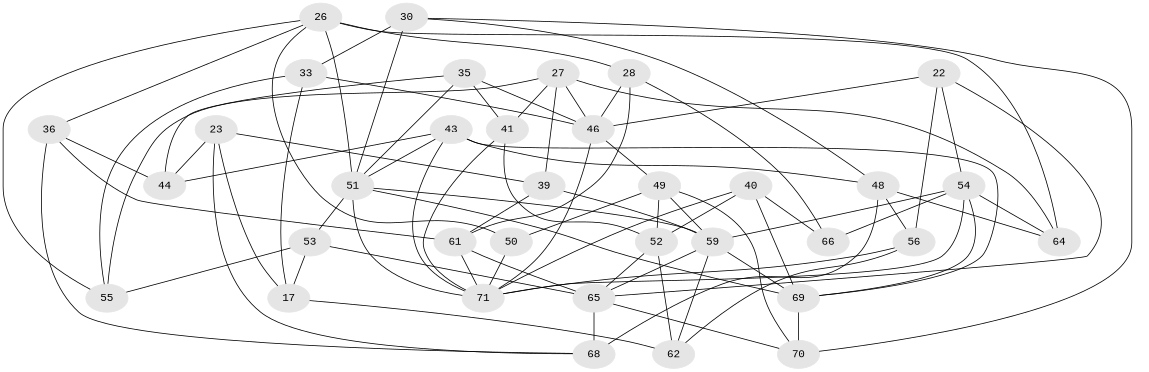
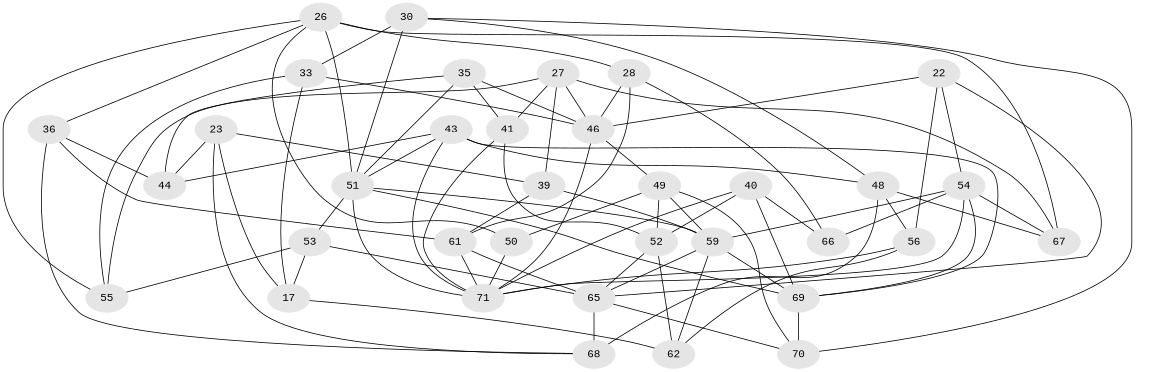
  graph {
    fontname="Liberation Mono"
    node [color=gray90 fontname="Liberation Mono" style=filled]
    edge [fontname="Liberation Mono"]
    46 [super="+17"]
    71 [super="+60"]
    49 [super="+9+37"]
    22
    54 [super="+40"]
    56
    65 [super="+2+34+63"]
-   67 [super="+5" label=64]
+   67 [super="+5"]
    66
    59 [super="+14+58"]
    69 [super="+64+19"]
    62
    68 [super="+45"]
    70 [super="+38"]
    39 [super="+12"]
    61 [super="+18"]
    23
    44
    n19 [label=17]
    26 [super="+13"]
    28
    36
    50
    51 [super="+31+29"]
    55
    53
    27 [super="+21"]
    41
    52 [super="+4"]
    30
    33
    48 [super="+6"]
    35
    43 [super="+16"]
    n35 [label=40]
    46 -- 71
    46 -- 49 [weight=2]
    49 -- 59
    49 -- 70 [weight=2]
    49 -- 50 [weight=2]
    49 -- 52
    22 -- 46
    22 -- 54
    22 -- 56
    22 -- 65
    54 -- 71
    54 -- 67
    54 -- 66 [weight=2]
    54 -- 59
    54 -- 69 [weight=2]
    56 -- 71
    56 -- 62
    65 -- 68 [weight=3]
    65 -- 70
    59 -- 65 [weight=2]
    59 -- 69
    59 -- 62
    69 -- 70 [weight=4]
    39 -- 59 [weight=3]
    39 -- 61
    61 -- 71
    61 -- 65 [weight=2]
    23 -- 68
    23 -- 39
    23 -- 44
    23 -- n19
    n19 -- 62
    26 -- 67
    26 -- 28
    26 -- 36
    26 -- 50
    26 -- 51
    26 -- 55
    28 -- 46
    28 -- 66
    28 -- 61
    36 -- 68
    36 -- 61
    36 -- 44
    50 -- 71
    51 -- 71 [weight=2]
    51 -- 59 [weight=3]
    51 -- 69 [weight=2]
    51 -- 53
    53 -- 65
    53 -- n19
    53 -- 55
    27 -- 46
    27 -- 67 [weight=2]
    27 -- 39
    27 -- 55
    27 -- 41
    41 -- 71
    41 -- 52
    52 -- 65 [weight=2]
    52 -- 62
    30 -- 70
    30 -- 51
    30 -- 33
    30 -- 48
    33 -- 46
    33 -- n19
    33 -- 55
    48 -- 56
    48 -- 67 [weight=2]
    48 -- 68
    35 -- 46
    35 -- 44
    35 -- 51
    35 -- 41
    43 -- 71
    43 -- 69 [weight=2]
    43 -- 44
    43 -- 51
    43 -- 48
    n35 -- 71
    n35 -- 66
    n35 -- 69
    n35 -- 52
  }
